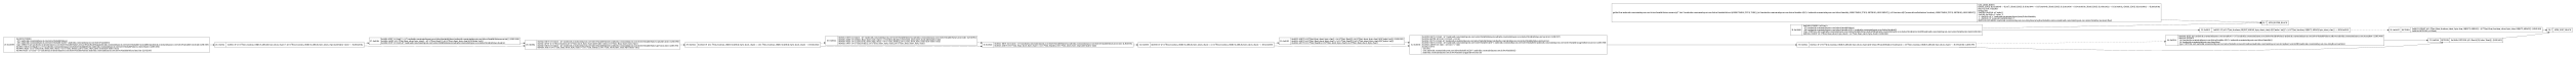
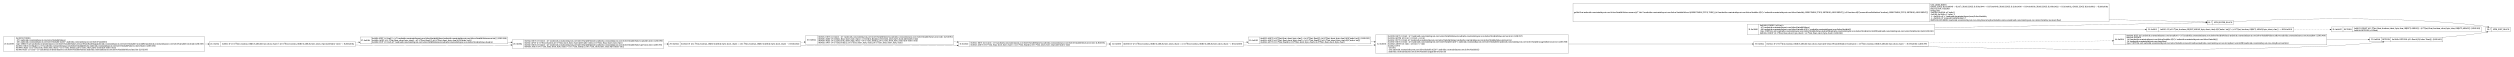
  digraph {
    fontname=Merriweather
    rankdir=LR
    node [fontname=Merriweather shape=record]
    edge [fontname=Merriweather]
    n1 [label="{19\:\ ?|MTH_ENTER_BLOCK\l}"]
    n2 [label="{21\:\ 0x0000|0x0000: INVOKE  (r0 I:int) = \l  (r7 I:androidx.constraintlayout.core.SolverVariableValues)\l  (r8 I:androidx.constraintlayout.core.SolverVariable A[D('v' androidx.constraintlayout.core.SolverVariable)])\l type: VIRTUAL call: androidx.constraintlayout.core.SolverVariableValues.indexOf(androidx.constraintlayout.core.SolverVariable):int A[MD:(androidx.constraintlayout.core.SolverVariable):int (m)] (LINE:381)\l0x0004: CONST  (r1 I:??[int, float, short, byte, char]) = (\-1 ??[int, float, short, byte, char])  (LINE:382)\l}"]
    n3 [label="{22\:\ 0x0005|0x0005: IF  (r0 I:??[int, boolean, OBJECT, ARRAY, byte, short, char] A[D('index' int)]) != (r1 I:??[int, boolean, OBJECT, ARRAY, byte, short, char])  \-\> B:25:0x0009 \l}"]
    n4 [label="{23\:\ 0x0007|RETURN\l|0x0007: CONST  (r1 I:??[int, float, boolean, short, byte, char, OBJECT, ARRAY]) = (0 ??[int, float, boolean, short, byte, char, OBJECT, ARRAY])  (LINE:383)\l0x0008: RETURN  (r1 I:float) \l}"]
    n5 [label="{20\:\ ?|MTH_EXIT_BLOCK\l}"]
    n6 [label="{25\:\ 0x0009|0x0009: INVOKE  \l  (r7 I:androidx.constraintlayout.core.SolverVariableValues)\l  (r8 I:androidx.constraintlayout.core.SolverVariable A[D('v' androidx.constraintlayout.core.SolverVariable)])\l type: DIRECT call: androidx.constraintlayout.core.SolverVariableValues.removeFromHashMap(androidx.constraintlayout.core.SolverVariable):void A[MD:(androidx.constraintlayout.core.SolverVariable):void (m)] (LINE:385)\l0x000c: IGET  (r2 I:float[]) = (r7 I:androidx.constraintlayout.core.SolverVariableValues) androidx.constraintlayout.core.SolverVariableValues.values float[]  (LINE:386)\l0x000e: AGET  (r2 I:??[int, float, short, byte, char]) = (r2 I:??[int, float][]), (r0 I:??[int, short, byte, char] A[D('index' int)]) \l0x0010: IGET  (r3 I:int) = (r7 I:androidx.constraintlayout.core.SolverVariableValues) androidx.constraintlayout.core.SolverVariableValues.head int  (LINE:387)\l}"]
    n7 [label="{26\:\ 0x0012|0x0012: IF  (r3 I:??[int, boolean, OBJECT, ARRAY, byte, short, char]) != (r0 I:??[int, boolean, OBJECT, ARRAY, byte, short, char] A[D('index' int)])  \-\> B:28:0x001a \l}"]
    n8 [label="{27\:\ 0x0014|0x0014: IGET  (r3 I:int[]) = (r7 I:androidx.constraintlayout.core.SolverVariableValues) androidx.constraintlayout.core.SolverVariableValues.next int[]  (LINE:388)\l0x0016: AGET  (r3 I:??[int, float, short, byte, char]) = (r3 I:??[int, float][]), (r0 I:??[int, short, byte, char] A[D('index' int)]) \l0x0018: IPUT  (r3 I:int), (r7 I:androidx.constraintlayout.core.SolverVariableValues) androidx.constraintlayout.core.SolverVariableValues.head int \l}"]
    n9 [label="{28\:\ 0x001a|0x001a: IGET  (r3 I:int[]) = (r7 I:androidx.constraintlayout.core.SolverVariableValues) androidx.constraintlayout.core.SolverVariableValues.variables int[]  (LINE:390)\l0x001c: APUT  (r3 I:??[int, float][]), (r0 I:??[int, short, byte, char] A[D('index' int)]), (r1 I:??[int, float, short, byte, char]) \l0x001e: IGET  (r3 I:int[]) = (r7 I:androidx.constraintlayout.core.SolverVariableValues) androidx.constraintlayout.core.SolverVariableValues.previous int[]  (LINE:391)\l0x0020: AGET  (r4 I:??[int, float, short, byte, char]) = (r3 I:??[int, float][]), (r0 I:??[int, short, byte, char] A[D('index' int)]) \l}"]
    n10 [label="{29\:\ 0x0022|0x0022: IF  (r4 I:??[int, boolean, OBJECT, ARRAY, byte, short, char]) == (r1 I:??[int, boolean, OBJECT, ARRAY, byte, short, char])  \-\> B:31:0x002c \l}"]
    n11 [label="{30\:\ 0x0024|0x0024: IGET  (r4 I:int[]) = (r7 I:androidx.constraintlayout.core.SolverVariableValues) androidx.constraintlayout.core.SolverVariableValues.next int[]  (LINE:392)\l0x0026: AGET  (r5 I:??[int, float, short, byte, char]) = (r3 I:??[int, float][]), (r0 I:??[int, short, byte, char] A[D('index' int)]) \l0x0028: AGET  (r6 I:??[int, float, short, byte, char]) = (r4 I:??[int, float][]), (r0 I:??[int, short, byte, char] A[D('index' int)]) \l0x002a: APUT  (r4 I:??[int, float][]), (r5 I:??[int, short, byte, char]), (r6 I:??[int, float, short, byte, char]) \l}"]
    n12 [label="{31\:\ 0x002c|0x002c: IGET  (r4 I:int[]) = (r7 I:androidx.constraintlayout.core.SolverVariableValues) androidx.constraintlayout.core.SolverVariableValues.next int[]  (LINE:394)\l0x002e: AGET  (r5 I:??[int, float, short, byte, char]) = (r4 I:??[int, float][]), (r0 I:??[int, short, byte, char] A[D('index' int)]) \l}"]
    n13 [label="{32\:\ 0x0030|0x0030: IF  (r5 I:??[int, boolean, OBJECT, ARRAY, byte, short, char]) == (r1 I:??[int, boolean, OBJECT, ARRAY, byte, short, char])  \-\> B:34:0x0038 \l}"]
    n14 [label="{33\:\ 0x0032|0x0032: AGET  (r1 I:??[int, float, short, byte, char]) = (r4 I:??[int, float][]), (r0 I:??[int, short, byte, char] A[D('index' int)])  (LINE:395)\l0x0034: AGET  (r4 I:??[int, float, short, byte, char]) = (r3 I:??[int, float][]), (r0 I:??[int, short, byte, char] A[D('index' int)]) \l0x0036: APUT  (r3 I:??[int, float][]), (r1 I:??[int, short, byte, char]), (r4 I:??[int, float, short, byte, char]) \l}"]
    n15 [label="{34\:\ 0x0038|0x0038: IGET  (r1 I:int) = (r7 I:androidx.constraintlayout.core.SolverVariableValues) androidx.constraintlayout.core.SolverVariableValues.mCount int  (LINE:397)\l0x003a: ARITH  (r1 I:int) = (r1 I:int) + (\-1 int) \l0x003c: IPUT  (r1 I:int), (r7 I:androidx.constraintlayout.core.SolverVariableValues) androidx.constraintlayout.core.SolverVariableValues.mCount int \l0x003e: IGET  (r1 I:int) = (r8 I:androidx.constraintlayout.core.SolverVariable A[D('v' androidx.constraintlayout.core.SolverVariable)]) androidx.constraintlayout.core.SolverVariable.usageInRowCount int  (LINE:398)\l0x0040: ARITH  (r1 I:int) = (r1 I:int) + (\-1 int) \l0x0042: IPUT  \l  (r1 I:int)\l  (r8 I:androidx.constraintlayout.core.SolverVariable A[D('v' androidx.constraintlayout.core.SolverVariable)])\l androidx.constraintlayout.core.SolverVariable.usageInRowCount int \l}"]
    n16 [label="{35\:\ 0x0044|0x0044: IF  (r9 I:??[int, boolean, OBJECT, ARRAY, byte, short, char] A[D('removeFromDefinition' boolean)]) == (0 ??[int, boolean, OBJECT, ARRAY, byte, short, char])  \-\> B:37:0x004b  (LINE:399)\l}"]
    n17 [label="{36\:\ 0x0046|0x0046: IGET  (r1 I:androidx.constraintlayout.core.ArrayRow) = (r7 I:androidx.constraintlayout.core.SolverVariableValues) androidx.constraintlayout.core.SolverVariableValues.mRow androidx.constraintlayout.core.ArrayRow  (LINE:400)\l0x0048: INVOKE  \l  (r8 I:androidx.constraintlayout.core.SolverVariable A[D('v' androidx.constraintlayout.core.SolverVariable)])\l  (r1 I:androidx.constraintlayout.core.ArrayRow)\l type: VIRTUAL call: androidx.constraintlayout.core.SolverVariable.removeFromRow(androidx.constraintlayout.core.ArrayRow):void A[MD:(androidx.constraintlayout.core.ArrayRow):void (m)]\l}"]
    n18 [label="{37\:\ 0x004b|RETURN\l|0x004b: RETURN  (r2 I:float A[D('value' float)])  (LINE:402)\l}"]
    n19 [label="{public float androidx.constraintlayout.core.SolverVariableValues.remove((r7 'this' I:androidx.constraintlayout.core.SolverVariableValues A[IMMUTABLE_TYPE, THIS]), (r8 I:androidx.constraintlayout.core.SolverVariable A[D('v' androidx.constraintlayout.core.SolverVariable), IMMUTABLE_TYPE, METHOD_ARGUMENT]), (r9 I:boolean A[D('removeFromDefinition' boolean), IMMUTABLE_TYPE, METHOD_ARGUMENT]))  | USE_LINES_HINTS\lCROSS_EDGE: B:37:0x004b \-\> B:20:?, CROSS_EDGE: B:35:0x0044 \-\> B:37:0x004b, CROSS_EDGE: B:32:0x0030 \-\> B:34:0x0038, CROSS_EDGE: B:29:0x0022 \-\> B:31:0x002c, CROSS_EDGE: B:26:0x0012 \-\> B:28:0x001a\lINLINE_NOT_NEEDED\lDebug Info:\l  0x0004\-0x004b: r0 'index' I\l  0x0010\-0x004b: r2 'value' F\l  \-1 \-0x004b: r8 'v' Landroidx\/constraintlayout\/core\/SolverVariable;\l  \-1 \-0x004b: r9 'removeFromDefinition' Z\lMETHOD_OVERRIDE: [androidx.constraintlayout.core.ArrayRow.ArrayRowVariables.remove(androidx.constraintlayout.core.SolverVariable, boolean):float]\l}"]
    n2 -> n1
    n2 -> n3
    n3 -> n4 [style=dashed]
-   n4 -> n5
+   n1 -> n5
    n6 -> n7
    n7 -> n8 [style=dashed]
    n7 -> n9
    n8 -> n9
    n9 -> n10
    n10 -> n11 [style=dashed]
    n10 -> n12
    n11 -> n12
    n12 -> n13
    n13 -> n14 [style=dashed]
    n13 -> n15
    n14 -> n15
    n15 -> n16
    n16 -> n17 [style=dashed]
    n16 -> n18
    n17 -> n18
    n18 -> n5
    n19 -> n1
  }
